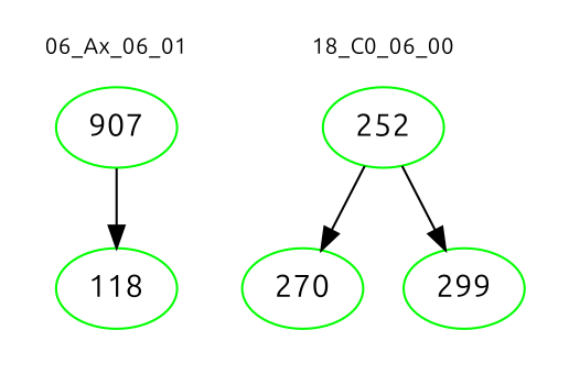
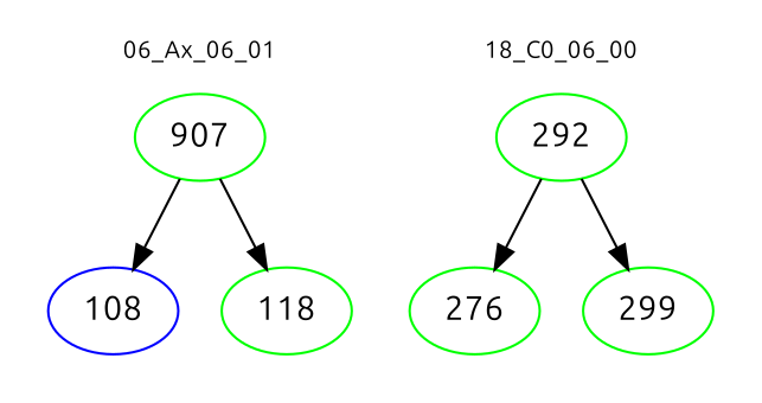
  digraph {
    fontname=Ubuntu
    node [color=green fontname=Ubuntu]
    edge [color=black fontname=Ubuntu]
    n1 [label=907]
+   n2 [color=blue label=108]
    n3 [label=118]
-   n4 [label=252]
-   n5 [label=270]
+   n4 [label=292]
+   n5 [label=276]
    n6 [label=299]
    subgraph cluster_1 {
      color=white
      fontsize=10
      label="06_Ax_06_01"
      n1
+     n2
      n3
    }
    subgraph cluster_2 {
      color=white
      fontsize=10
      label="18_C0_06_00"
      n4
      n5
      n6
    }
+   n1 -> n2
    n1 -> n3
    n4 -> n5
    n4 -> n6
  }
